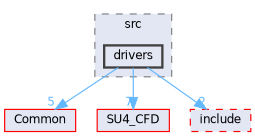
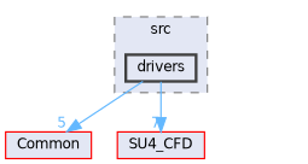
  digraph {
    compound=true
    node [color=red fillcolor="#e3e7f4" fontname=Helvetica fontsize=10 shape=box style=filled]
    edge [color=steelblue1 fontcolor=steelblue1 fontname=Helvetica fontsize=10 labeldistance=1.5 labelfontname=Helvetica labelfontsize=10]
    n1 [color=grey25 height=0.2 label=drivers style="filled,bold" width=0.4]
    n2 [height=0.2 label=Common width=0.4]
    n3 [height=0.2 label=SU4_CFD width=0.4]
-   n4 [height=0.2 label=include style="filled,dashed" width=0.4]
    subgraph cluster_1 {
      bgcolor="#e3e7f4"
      fontname=Helvetica
      fontsize=10
      label=src
      pencolor=grey50
      style="filled,dashed"
      n1
    }
    n1 -> n2 [headlabel=5]
    n1 -> n3 [headlabel=7]
-   n1 -> n4 [headlabel=2]
  }
